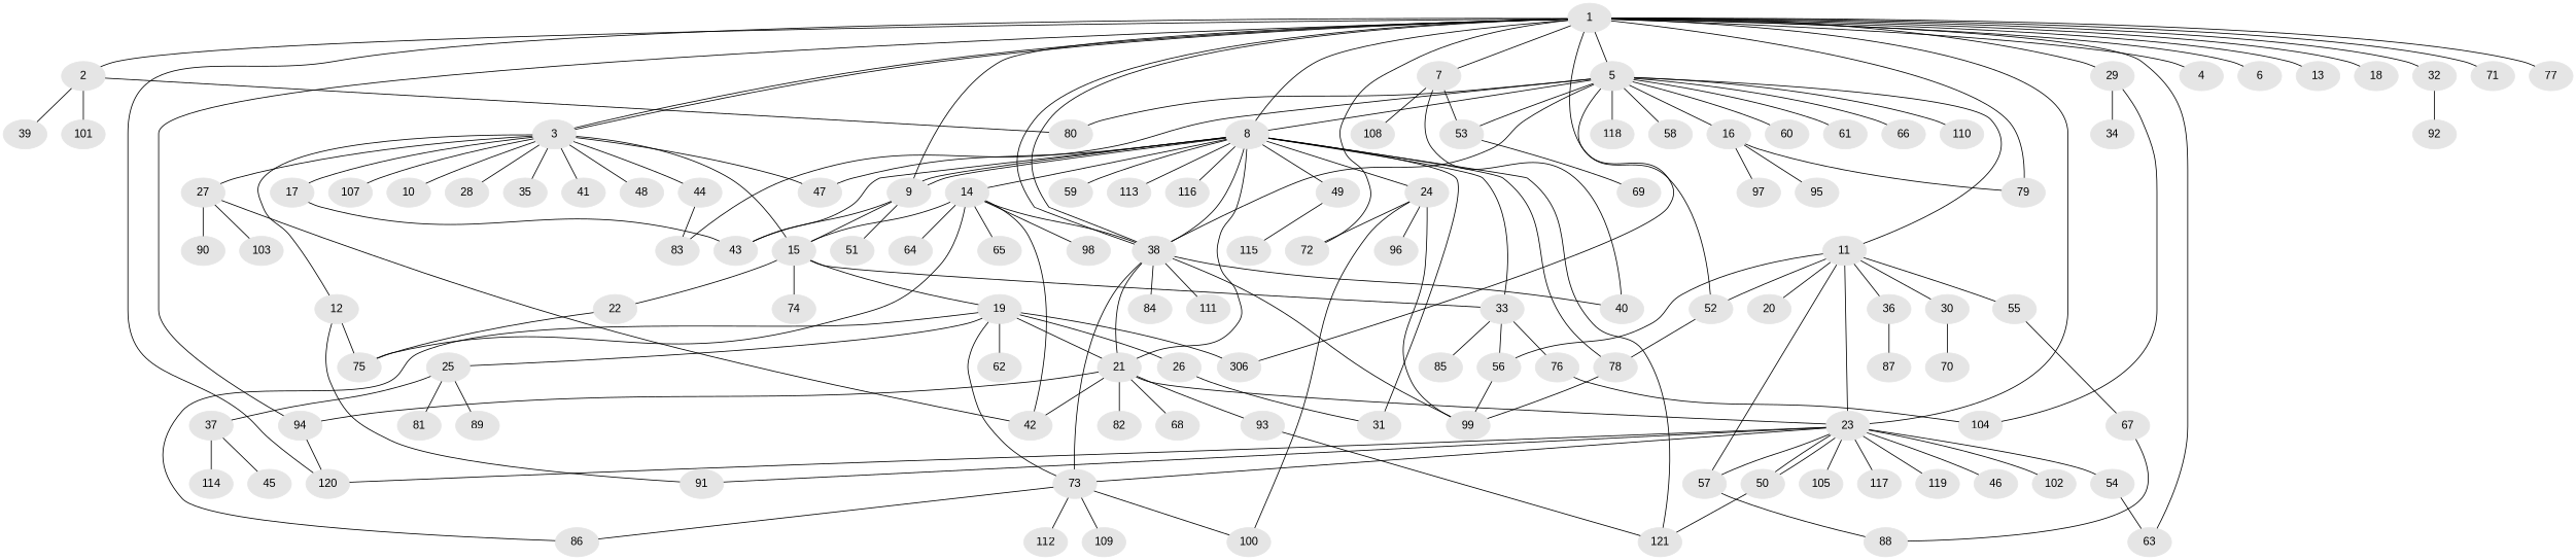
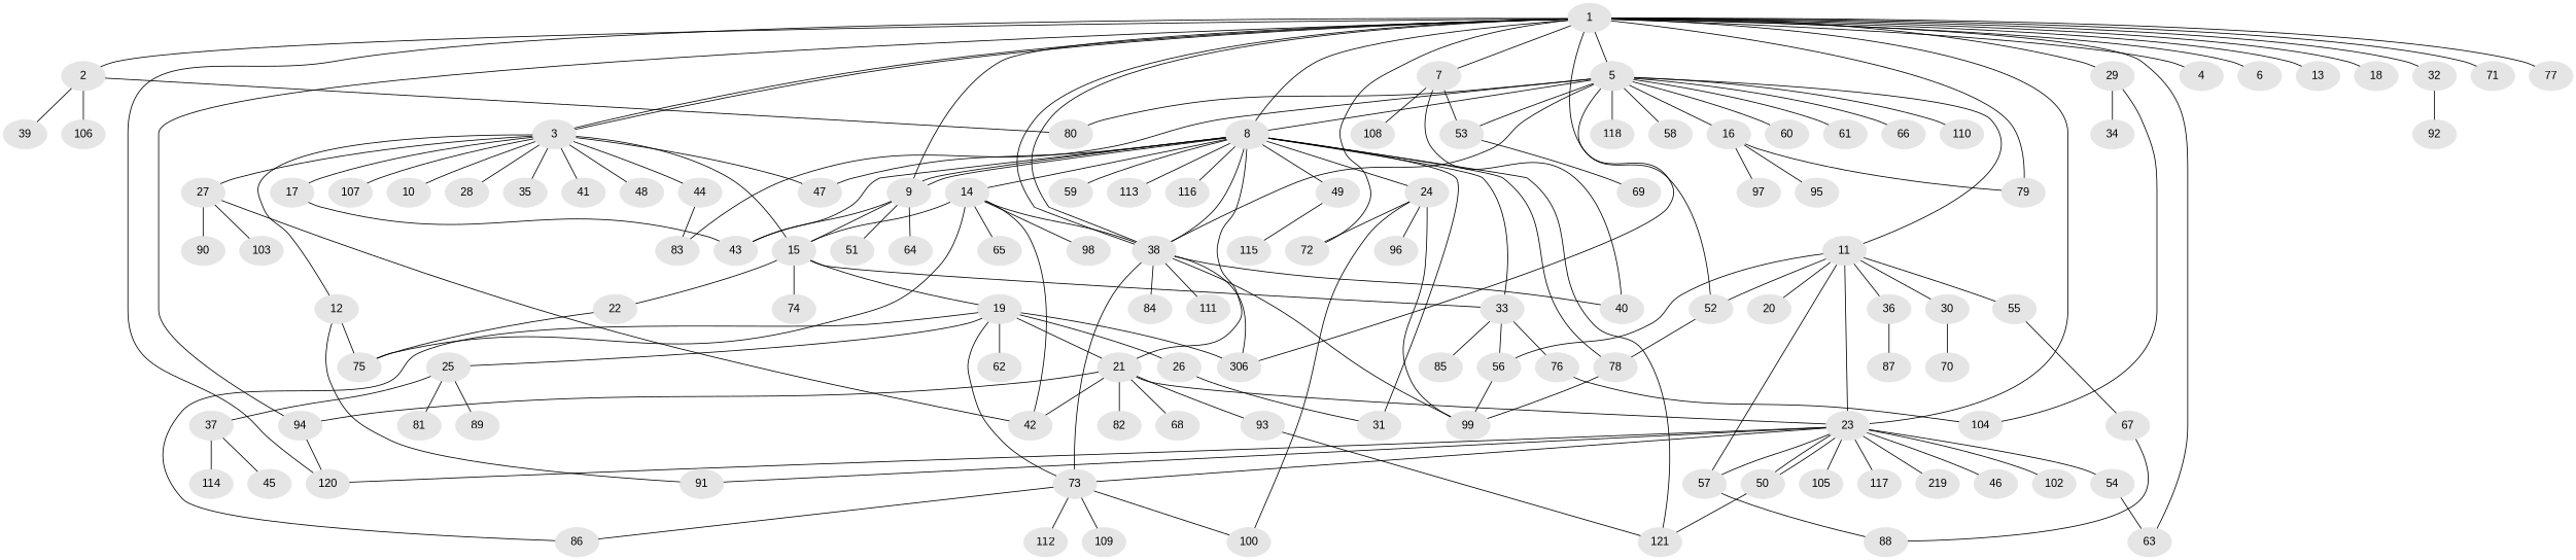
  graph {
    fontname="Liberation Sans"
    node [color=gray90 fontname="Liberation Sans" style=filled]
    edge [fontname="Liberation Sans"]
    1
    2
    3
    4
    5
    6
    7
    8
    9
    13
    18
    23
    29
    32
    38
    52
    63
    71
    72
    77
    79
    94
    120
    39
    80
-   101
+   101 [label=106]
    10
    12
    15
    17
    27
    28
    35
    41
    44
    47
    48
    107
    11
    16
    53
    58
    60
    61
    66
    83
    n47 [label=306]
    110
    118
    40
    108
    14
    21
    24
    31
    33
    43
    49
    59
    78
    113
    116
    121
    51
    57
    91
    73
    46
    50
    54
    102
    105
    117
-   119
+   119 [label=219]
    34
    104
    92
    99
    84
    111
    75
    19
    22
    74
    42
    90
    103
    20
    30
    36
    55
    56
    95
    97
    69
    64
    65
    98
    68
    82
    93
    96
    100
    76
    85
    115
    70
    87
    67
    88
    25
    26
    62
    86
    37
    81
    89
    109
    112
    45
    114
    1 -- 2
    1 -- 3
    1 -- 3
    1 -- 4
    1 -- 5
    1 -- 6
    1 -- 7
    1 -- 8
    1 -- 9
    1 -- 13
    1 -- 18
    1 -- 23
    1 -- 29
    1 -- 32
    1 -- 38
    1 -- 38
    1 -- 52
    1 -- 63
    1 -- 71
    1 -- 72
    1 -- 77
    1 -- 79
    1 -- 94
    1 -- 120
    2 -- 39
    2 -- 80
    2 -- 101
    3 -- 10
    3 -- 12
    3 -- 15
    3 -- 17
    3 -- 27
    3 -- 28
    3 -- 35
    3 -- 41
    3 -- 44
    3 -- 47
    3 -- 48
    3 -- 107
    5 -- 8
    5 -- 38
    5 -- 80
    5 -- 11
    5 -- 16
    5 -- 53
    5 -- 58
    5 -- 60
    5 -- 61
    5 -- 66
    5 -- 83
    5 -- n47
    5 -- 110
    5 -- 118
    7 -- 53
    7 -- 40
    7 -- 108
    8 -- 9
    8 -- 9
    8 -- 38
    8 -- 47
    8 -- 14
    8 -- 21
    8 -- 24
    8 -- 31
    8 -- 33
    8 -- 43
    8 -- 49
    8 -- 59
    8 -- 78
    8 -- 113
    8 -- 116
    8 -- 121
    9 -- 15
    9 -- 43
    9 -- 51
    23 -- 120
    23 -- 57
    23 -- 91
    23 -- 73
    23 -- 46
    23 -- 50
    23 -- 50
    23 -- 54
    23 -- 102
    23 -- 105
    23 -- 117
    23 -- 119
    29 -- 34
    29 -- 104
    32 -- 92
-   38 -- 21
+   38 -- n47
    38 -- 40
    38 -- 73
    38 -- 99
    38 -- 84
    38 -- 111
    52 -- 78
    94 -- 120
    12 -- 91
    12 -- 75
    15 -- 33
    15 -- 19
    15 -- 22
    15 -- 74
    17 -- 43
    27 -- 42
    27 -- 90
    27 -- 103
    44 -- 83
    11 -- 23
    11 -- 52
    11 -- 57
    11 -- 20
    11 -- 30
    11 -- 36
    11 -- 55
    11 -- 56
    16 -- 79
    16 -- 95
    16 -- 97
    53 -- 69
    14 -- 38
    14 -- 15
    14 -- 75
    14 -- 42
-   14 -- 64
+   9 -- 64
    14 -- 65
    14 -- 98
    21 -- 23
    21 -- 94
    21 -- 42
    21 -- 68
    21 -- 82
    21 -- 93
    24 -- 72
    24 -- 99
    24 -- 96
    24 -- 100
    33 -- 56
    33 -- 76
    33 -- 85
    49 -- 115
    78 -- 99
    57 -- 88
    73 -- 100
    73 -- 86
    73 -- 109
    73 -- 112
    50 -- 121
    54 -- 63
    19 -- n47
    19 -- 21
    19 -- 73
    19 -- 25
    19 -- 26
    19 -- 62
    19 -- 86
    22 -- 75
    30 -- 70
    36 -- 87
    55 -- 67
    56 -- 99
    93 -- 121
    76 -- 104
    67 -- 88
    25 -- 37
    25 -- 81
    25 -- 89
    26 -- 31
    37 -- 45
    37 -- 114
  }
